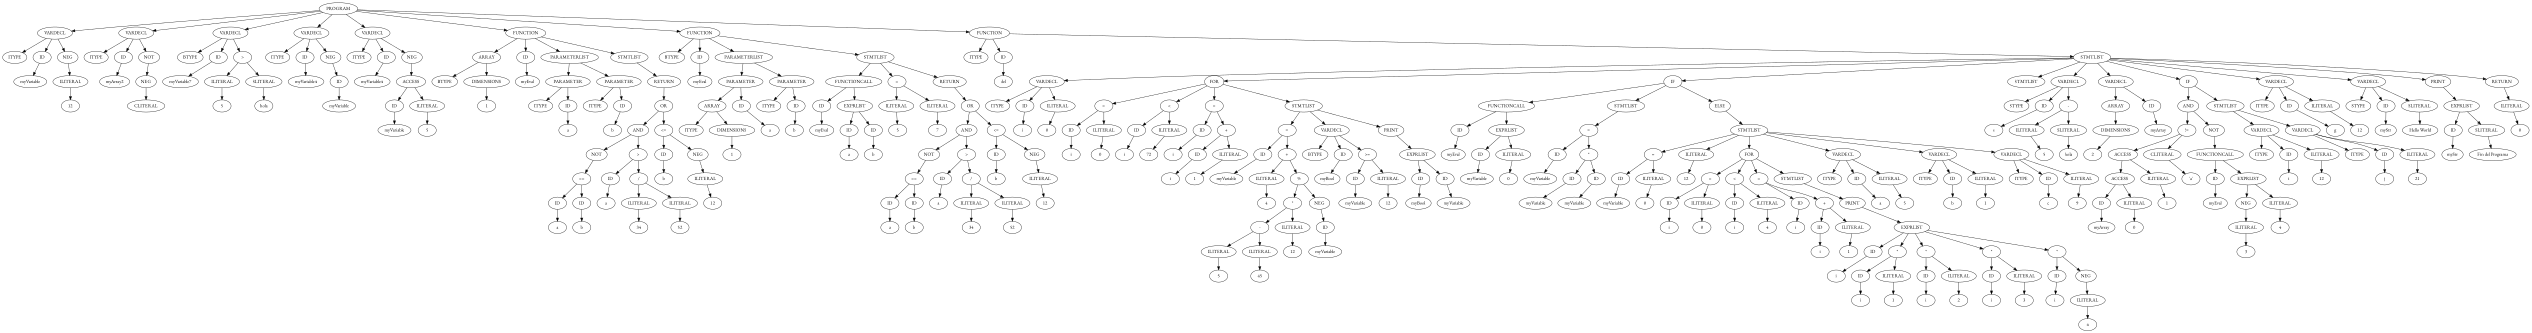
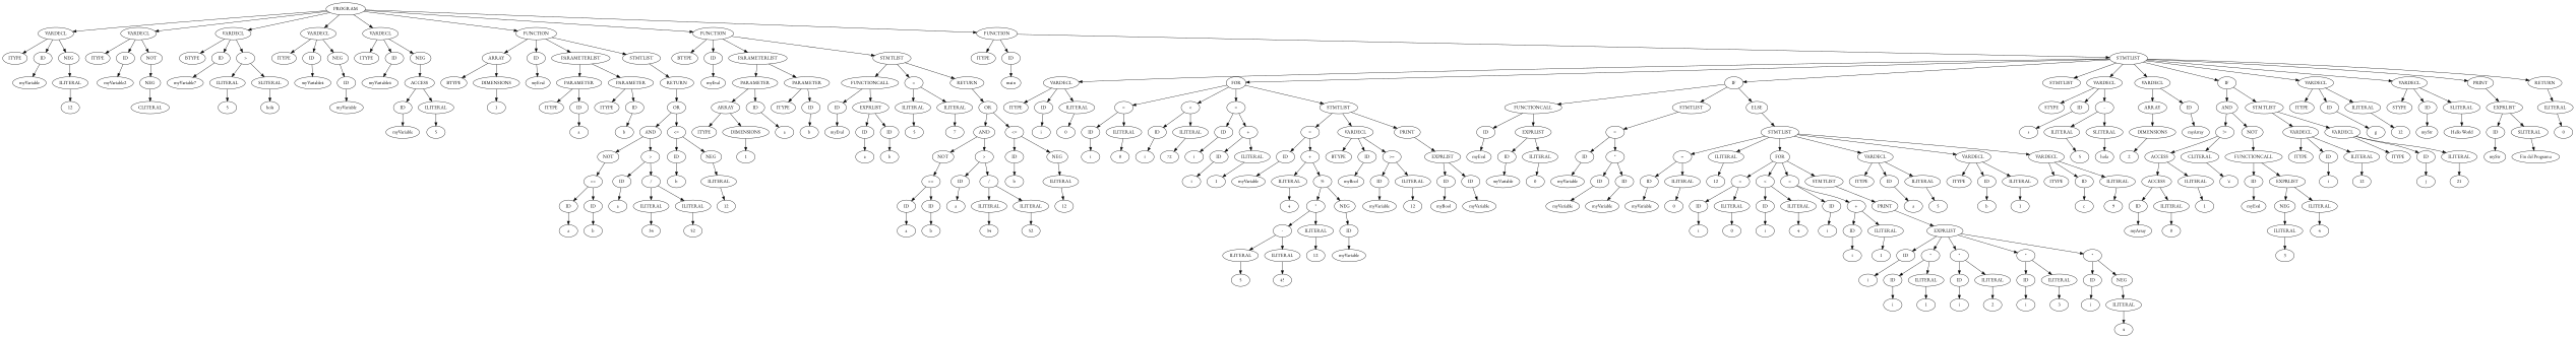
  digraph {
    fontname="EB Garamond"
    node [fontname="EB Garamond"]
    edge [fontname="EB Garamond"]
    n1 [label=PROGRAM]
    n2 [label=VARDECL]
    n3 [label=VARDECL]
    n4 [label=VARDECL]
    n5 [label=VARDECL]
    n6 [label=VARDECL]
    n7 [label=FUNCTION]
    n8 [label=FUNCTION]
    n9 [label=FUNCTION]
    n10 [label=ITYPE]
    n11 [label=ID]
    n12 [label=NEG]
    n13 [label=ITYPE]
    n14 [label=ID]
    n15 [label=NOT]
    n16 [label=BTYPE]
    n17 [label=ID]
    n18 [label=">"]
    n19 [label=ITYPE]
    n20 [label=ID]
    n21 [label=NEG]
    n22 [label=ITYPE]
    n23 [label=ID]
    n24 [label=NEG]
    n25 [label=ARRAY]
    n26 [label=ID]
    n27 [label=PARAMETERLIST]
    n28 [label=STMTLIST]
    n29 [label=BTYPE]
    n30 [label=ID]
    n31 [label=PARAMETERLIST]
    n32 [label=STMTLIST]
    n33 [label=ITYPE]
    n34 [label=ID]
    n35 [label=STMTLIST]
    n36 [label=myVariable]
    n37 [label=ILITERAL]
    n38 [label=12]
-   n39 [label=myArray2]
+   n39 [label=myVariable2]
    n40 [label=NEG]
    n41 [label=CLITERAL]
    n42 [label=myVariable7]
    n43 [label=ILITERAL]
    n44 [label=SLITERAL]
    n45 [label=5]
    n46 [label=hola]
    n47 [label=myVariable4]
    n48 [label=ID]
    n49 [label=myVariable]
    n50 [label=myVariable4]
    n51 [label=ACCESS]
    n52 [label=ID]
    n53 [label=ILITERAL]
    n54 [label=myVariable]
    n55 [label=5]
    n56 [label=BTYPE]
    n57 [label=DIMENSIONS]
    n58 [label=myEval]
    n59 [label=PARAMETER]
    n60 [label=PARAMETER]
    n61 [label=RETURN]
    n62 [label=1]
    n63 [label=ITYPE]
    n64 [label=ID]
    n65 [label=ITYPE]
    n66 [label=ID]
    n67 [label=a]
    n68 [label=b]
    n69 [label=OR]
    n70 [label=AND]
    n71 [label="<="]
    n72 [label=NOT]
    n73 [label=">"]
    n74 [label=ID]
    n75 [label=NEG]
    n76 [label="=="]
    n77 [label=ID]
    n78 [label="/"]
    n79 [label=ID]
    n80 [label=ID]
    n81 [label=a]
    n82 [label=b]
    n83 [label=a]
    n84 [label=ILITERAL]
    n85 [label=ILITERAL]
    n86 [label=34]
    n87 [label=52]
    n88 [label=b]
    n89 [label=ILITERAL]
    n90 [label=12]
    n91 [label=myEval]
    n92 [label=PARAMETER]
    n93 [label=PARAMETER]
    n94 [label=FUNCTIONCALL]
    n95 [label="="]
    n96 [label=RETURN]
    n97 [label=ARRAY]
    n98 [label=ID]
    n99 [label=ITYPE]
    n100 [label=ID]
    n101 [label=ITYPE]
    n102 [label=DIMENSIONS]
    n103 [label=a]
    n104 [label=1]
    n105 [label=b]
    n106 [label=ID]
    n107 [label=EXPRLIST]
    n108 [label=ILITERAL]
    n109 [label=ILITERAL]
    n110 [label=OR]
    n111 [label=myEval]
    n112 [label=ID]
    n113 [label=ID]
    n114 [label=a]
    n115 [label=b]
    n116 [label=5]
    n117 [label=7]
    n118 [label=AND]
    n119 [label="<="]
    n120 [label=NOT]
    n121 [label=">"]
    n122 [label=ID]
    n123 [label=NEG]
    n124 [label="=="]
    n125 [label=ID]
    n126 [label="/"]
    n127 [label=ID]
    n128 [label=ID]
    n129 [label=a]
    n130 [label=b]
    n131 [label=a]
    n132 [label=ILITERAL]
    n133 [label=ILITERAL]
    n134 [label=34]
    n135 [label=52]
    n136 [label=b]
    n137 [label=ILITERAL]
    n138 [label=12]
-   n139 [label=del]
+   n139 [label=main]
    n140 [label=VARDECL]
    n141 [label=FOR]
    n142 [label=IF]
    n143 [label=STMTLIST]
    n144 [label=VARDECL]
    n145 [label=VARDECL]
    n146 [label=IF]
    n147 [label=VARDECL]
    n148 [label=VARDECL]
    n149 [label=PRINT]
    n150 [label=RETURN]
    n151 [label=ITYPE]
    n152 [label=ID]
    n153 [label=ILITERAL]
    n154 [label="="]
    n155 [label="<"]
    n156 [label="="]
    n157 [label=STMTLIST]
    n158 [label=FUNCTIONCALL]
    n159 [label=STMTLIST]
    n160 [label=ELSE]
    n161 [label=STYPE]
    n162 [label=ID]
    n163 [label="-"]
    n164 [label=ARRAY]
    n165 [label=ID]
    n166 [label=AND]
    n167 [label=STMTLIST]
    n168 [label=ITYPE]
    n169 [label=ID]
    n170 [label=ILITERAL]
    n171 [label=STYPE]
    n172 [label=ID]
    n173 [label=SLITERAL]
    n174 [label=EXPRLIST]
    n175 [label=ILITERAL]
    n176 [label=i]
    n177 [label=0]
    n178 [label=ID]
    n179 [label=ILITERAL]
    n180 [label=ID]
    n181 [label=ILITERAL]
    n182 [label=ID]
    n183 [label="+"]
    n184 [label="="]
    n185 [label=VARDECL]
    n186 [label=PRINT]
    n187 [label=i]
    n188 [label=0]
    n189 [label=i]
    n190 [label=72]
    n191 [label=i]
    n192 [label=ID]
    n193 [label=ILITERAL]
    n194 [label=i]
    n195 [label=1]
    n196 [label=ID]
    n197 [label="+"]
    n198 [label=BTYPE]
    n199 [label=ID]
    n200 [label=">="]
    n201 [label=EXPRLIST]
    n202 [label=myVariable]
    n203 [label=ILITERAL]
    n204 [label="%"]
    n205 [label=4]
    n206 [label="*"]
    n207 [label=NEG]
    n208 [label="-"]
    n209 [label=ILITERAL]
    n210 [label=ID]
    n211 [label=ILITERAL]
    n212 [label=ILITERAL]
    n213 [label=12]
    n214 [label=5]
    n215 [label=45]
    n216 [label=myVariable]
    n217 [label=myBool]
    n218 [label=ID]
    n219 [label=ILITERAL]
    n220 [label=myVariable]
    n221 [label=12]
    n222 [label=ID]
    n223 [label=ID]
    n224 [label=myBool]
    n225 [label=myVariable]
    n226 [label=ID]
    n227 [label=EXPRLIST]
    n228 [label="="]
    n229 [label=STMTLIST]
    n230 [label=myEval]
    n231 [label=ID]
    n232 [label=ILITERAL]
    n233 [label=myVariable]
    n234 [label=0]
    n235 [label=ID]
    n236 [label="*"]
    n237 [label=myVariable]
    n238 [label=ID]
    n239 [label=ID]
    n240 [label=myVariable]
    n241 [label=myVariable]
    n242 [label="="]
    n243 [label=ILITERAL]
    n244 [label=FOR]
    n245 [label=VARDECL]
    n246 [label=VARDECL]
    n247 [label=VARDECL]
    n248 [label=ID]
    n249 [label=ILITERAL]
    n250 [label=12]
    n251 [label="="]
    n252 [label="<"]
    n253 [label="="]
    n254 [label=STMTLIST]
    n255 [label=ITYPE]
    n256 [label=ID]
    n257 [label=ILITERAL]
    n258 [label=ITYPE]
    n259 [label=ID]
    n260 [label=ILITERAL]
    n261 [label=ITYPE]
    n262 [label=ID]
    n263 [label=ILITERAL]
    n264 [label=myVariable]
    n265 [label=0]
    n266 [label=ID]
    n267 [label=ILITERAL]
    n268 [label=ID]
    n269 [label=ILITERAL]
    n270 [label=ID]
    n271 [label="+"]
    n272 [label=PRINT]
    n273 [label=i]
    n274 [label=0]
    n275 [label=i]
    n276 [label=4]
    n277 [label=i]
    n278 [label=ID]
    n279 [label=ILITERAL]
    n280 [label=i]
    n281 [label=1]
    n282 [label=EXPRLIST]
    n283 [label=ID]
    n284 [label="*"]
    n285 [label="*"]
    n286 [label="*"]
    n287 [label="*"]
    n288 [label=i]
    n289 [label=ID]
    n290 [label=ILITERAL]
    n291 [label=ID]
    n292 [label=ILITERAL]
    n293 [label=ID]
    n294 [label=ILITERAL]
    n295 [label=ID]
    n296 [label=NEG]
    n297 [label=i]
    n298 [label=1]
    n299 [label=i]
    n300 [label=2]
    n301 [label=i]
    n302 [label=3]
    n303 [label=i]
    n304 [label=ILITERAL]
    n305 [label=4]
    n306 [label=a]
    n307 [label=5]
    n308 [label=b]
    n309 [label=1]
    n310 [label=c]
    n311 [label=9]
    n312 [label=s]
    n313 [label=ILITERAL]
    n314 [label=SLITERAL]
    n315 [label=5]
    n316 [label=hola]
    n317 [label=DIMENSIONS]
    n318 [label=myArray]
    n319 [label=2]
    n320 [label="!="]
    n321 [label=NOT]
    n322 [label=VARDECL]
    n323 [label=VARDECL]
    n324 [label=ACCESS]
    n325 [label=CLITERAL]
    n326 [label=FUNCTIONCALL]
    n327 [label=ACCESS]
    n328 [label=ILITERAL]
    n329 [label="'a'"]
    n330 [label=ID]
    n331 [label=ILITERAL]
    n332 [label=1]
    n333 [label=myArray]
    n334 [label=0]
    n335 [label=ID]
    n336 [label=EXPRLIST]
    n337 [label=myEval]
    n338 [label=NEG]
    n339 [label=ILITERAL]
    n340 [label=ILITERAL]
    n341 [label=4]
    n342 [label=3]
    n343 [label=ITYPE]
    n344 [label=ID]
    n345 [label=ILITERAL]
    n346 [label=ITYPE]
    n347 [label=ID]
    n348 [label=ILITERAL]
    n349 [label=i]
    n350 [label=12]
    n351 [label=j]
    n352 [label=21]
    n353 [label=g]
    n354 [label=12]
    n355 [label=myStr]
    n356 [label="Hello World"]
    n357 [label=ID]
    n358 [label=SLITERAL]
    n359 [label=myStr]
    n360 [label="Fin del Programa\n"]
    n361 [label=0]
    n1 -> n2
    n1 -> n3
    n1 -> n4
    n1 -> n5
    n1 -> n6
    n1 -> n7
    n1 -> n8
    n1 -> n9
    n2 -> n10
    n2 -> n11
    n2 -> n12
    n3 -> n13
    n3 -> n14
    n3 -> n15
    n4 -> n16
    n4 -> n17
    n4 -> n18
    n5 -> n19
    n5 -> n20
    n5 -> n21
    n6 -> n22
    n6 -> n23
    n6 -> n24
    n7 -> n25
    n7 -> n26
    n7 -> n27
    n7 -> n28
    n8 -> n29
    n8 -> n30
    n8 -> n31
    n8 -> n32
    n9 -> n33
    n9 -> n34
    n9 -> n35
    n11 -> n36
    n12 -> n37
    n14 -> n39
    n15 -> n40
    n17 -> n42
    n18 -> n43
    n18 -> n44
    n20 -> n47
    n21 -> n48
    n23 -> n50
    n24 -> n51
    n25 -> n56
    n25 -> n57
    n26 -> n58
    n27 -> n59
    n27 -> n60
    n28 -> n61
    n30 -> n91
    n31 -> n92
    n31 -> n93
    n32 -> n94
    n32 -> n95
    n32 -> n96
    n34 -> n139
    n35 -> n140
    n35 -> n141
    n35 -> n142
    n35 -> n143
    n35 -> n144
    n35 -> n145
    n35 -> n146
    n35 -> n147
    n35 -> n148
    n35 -> n149
    n35 -> n150
    n37 -> n38
    n40 -> n41
    n43 -> n45
    n44 -> n46
    n48 -> n49
    n51 -> n52
    n51 -> n53
    n52 -> n54
    n53 -> n55
    n57 -> n62
    n59 -> n63
    n59 -> n64
    n60 -> n65
    n60 -> n66
    n61 -> n69
    n64 -> n67
    n66 -> n68
    n69 -> n70
    n69 -> n71
    n70 -> n72
    n70 -> n73
    n71 -> n74
    n71 -> n75
    n72 -> n76
    n73 -> n77
    n73 -> n78
    n74 -> n88
    n75 -> n89
    n76 -> n79
    n76 -> n80
    n77 -> n83
    n78 -> n84
    n78 -> n85
    n79 -> n81
    n80 -> n82
    n84 -> n86
    n85 -> n87
    n89 -> n90
    n92 -> n97
    n92 -> n98
    n93 -> n99
    n93 -> n100
    n94 -> n106
    n94 -> n107
    n95 -> n108
    n95 -> n109
    n96 -> n110
    n97 -> n101
    n97 -> n102
    n98 -> n103
    n100 -> n105
    n102 -> n104
    n106 -> n111
    n107 -> n112
    n107 -> n113
    n108 -> n116
    n109 -> n117
    n110 -> n118
    n110 -> n119
    n112 -> n114
    n113 -> n115
    n118 -> n120
    n118 -> n121
    n119 -> n122
    n119 -> n123
    n120 -> n124
    n121 -> n125
    n121 -> n126
    n122 -> n136
    n123 -> n137
    n124 -> n127
    n124 -> n128
    n125 -> n131
    n126 -> n132
    n126 -> n133
    n127 -> n129
    n128 -> n130
    n132 -> n134
    n133 -> n135
    n137 -> n138
    n140 -> n151
    n140 -> n152
    n140 -> n153
    n141 -> n154
    n141 -> n155
    n141 -> n156
    n141 -> n157
    n142 -> n158
    n142 -> n159
    n142 -> n160
    n144 -> n161
    n144 -> n162
    n144 -> n163
    n145 -> n164
    n145 -> n165
    n146 -> n166
    n146 -> n167
    n147 -> n168
    n147 -> n169
    n147 -> n170
    n148 -> n171
    n148 -> n172
    n148 -> n173
    n149 -> n174
    n150 -> n175
    n152 -> n176
    n153 -> n177
    n154 -> n178
    n154 -> n179
    n155 -> n180
    n155 -> n181
    n156 -> n182
    n156 -> n183
    n157 -> n184
    n157 -> n185
    n157 -> n186
    n158 -> n226
    n158 -> n227
    n159 -> n228
    n160 -> n229
    n162 -> n312
    n163 -> n313
    n163 -> n314
    n164 -> n317
    n165 -> n318
    n166 -> n320
    n166 -> n321
    n167 -> n322
    n167 -> n323
    n169 -> n353
    n170 -> n354
    n172 -> n355
    n173 -> n356
    n174 -> n357
    n174 -> n358
    n175 -> n361
    n178 -> n187
    n179 -> n188
    n180 -> n189
    n181 -> n190
    n182 -> n191
    n183 -> n192
    n183 -> n193
    n184 -> n196
    n184 -> n197
    n185 -> n198
    n185 -> n199
    n185 -> n200
    n186 -> n201
    n192 -> n194
    n193 -> n195
    n196 -> n202
    n197 -> n203
    n197 -> n204
    n199 -> n217
    n200 -> n218
    n200 -> n219
    n201 -> n222
    n201 -> n223
    n203 -> n205
    n204 -> n206
    n204 -> n207
    n206 -> n208
    n206 -> n209
    n207 -> n210
    n208 -> n211
    n208 -> n212
    n209 -> n213
    n210 -> n216
    n211 -> n214
    n212 -> n215
    n218 -> n220
    n219 -> n221
    n222 -> n224
    n223 -> n225
    n226 -> n230
    n227 -> n231
    n227 -> n232
    n228 -> n235
    n228 -> n236
    n229 -> n242
    n229 -> n243
    n229 -> n244
    n229 -> n245
    n229 -> n246
    n229 -> n247
    n231 -> n233
    n232 -> n234
    n235 -> n237
    n236 -> n238
    n236 -> n239
    n238 -> n240
    n239 -> n241
    n242 -> n248
    n242 -> n249
    n243 -> n250
    n244 -> n251
    n244 -> n252
    n244 -> n253
    n244 -> n254
    n245 -> n255
    n245 -> n256
    n245 -> n257
    n246 -> n258
    n246 -> n259
    n246 -> n260
    n247 -> n261
    n247 -> n262
    n247 -> n263
    n248 -> n264
    n249 -> n265
    n251 -> n266
    n251 -> n267
    n252 -> n268
    n252 -> n269
    n253 -> n270
    n253 -> n271
    n254 -> n272
    n256 -> n306
    n257 -> n307
    n259 -> n308
    n260 -> n309
    n262 -> n310
    n263 -> n311
    n266 -> n273
    n267 -> n274
    n268 -> n275
    n269 -> n276
    n270 -> n277
    n271 -> n278
    n271 -> n279
    n272 -> n282
    n278 -> n280
    n279 -> n281
    n282 -> n283
    n282 -> n284
    n282 -> n285
    n282 -> n286
    n282 -> n287
    n283 -> n288
    n284 -> n289
    n284 -> n290
    n285 -> n291
    n285 -> n292
    n286 -> n293
    n286 -> n294
    n287 -> n295
    n287 -> n296
    n289 -> n297
    n290 -> n298
    n291 -> n299
    n292 -> n300
    n293 -> n301
    n294 -> n302
    n295 -> n303
    n296 -> n304
    n304 -> n305
    n313 -> n315
    n314 -> n316
    n317 -> n319
    n320 -> n324
    n320 -> n325
    n321 -> n326
    n322 -> n343
    n322 -> n344
    n322 -> n345
    n323 -> n346
    n323 -> n347
    n323 -> n348
    n324 -> n327
    n324 -> n328
    n325 -> n329
    n326 -> n335
    n326 -> n336
    n327 -> n330
    n327 -> n331
    n328 -> n332
    n330 -> n333
    n331 -> n334
    n335 -> n337
    n336 -> n338
    n336 -> n339
    n338 -> n340
    n339 -> n341
    n340 -> n342
    n344 -> n349
    n345 -> n350
    n347 -> n351
    n348 -> n352
    n357 -> n359
    n358 -> n360
  }
